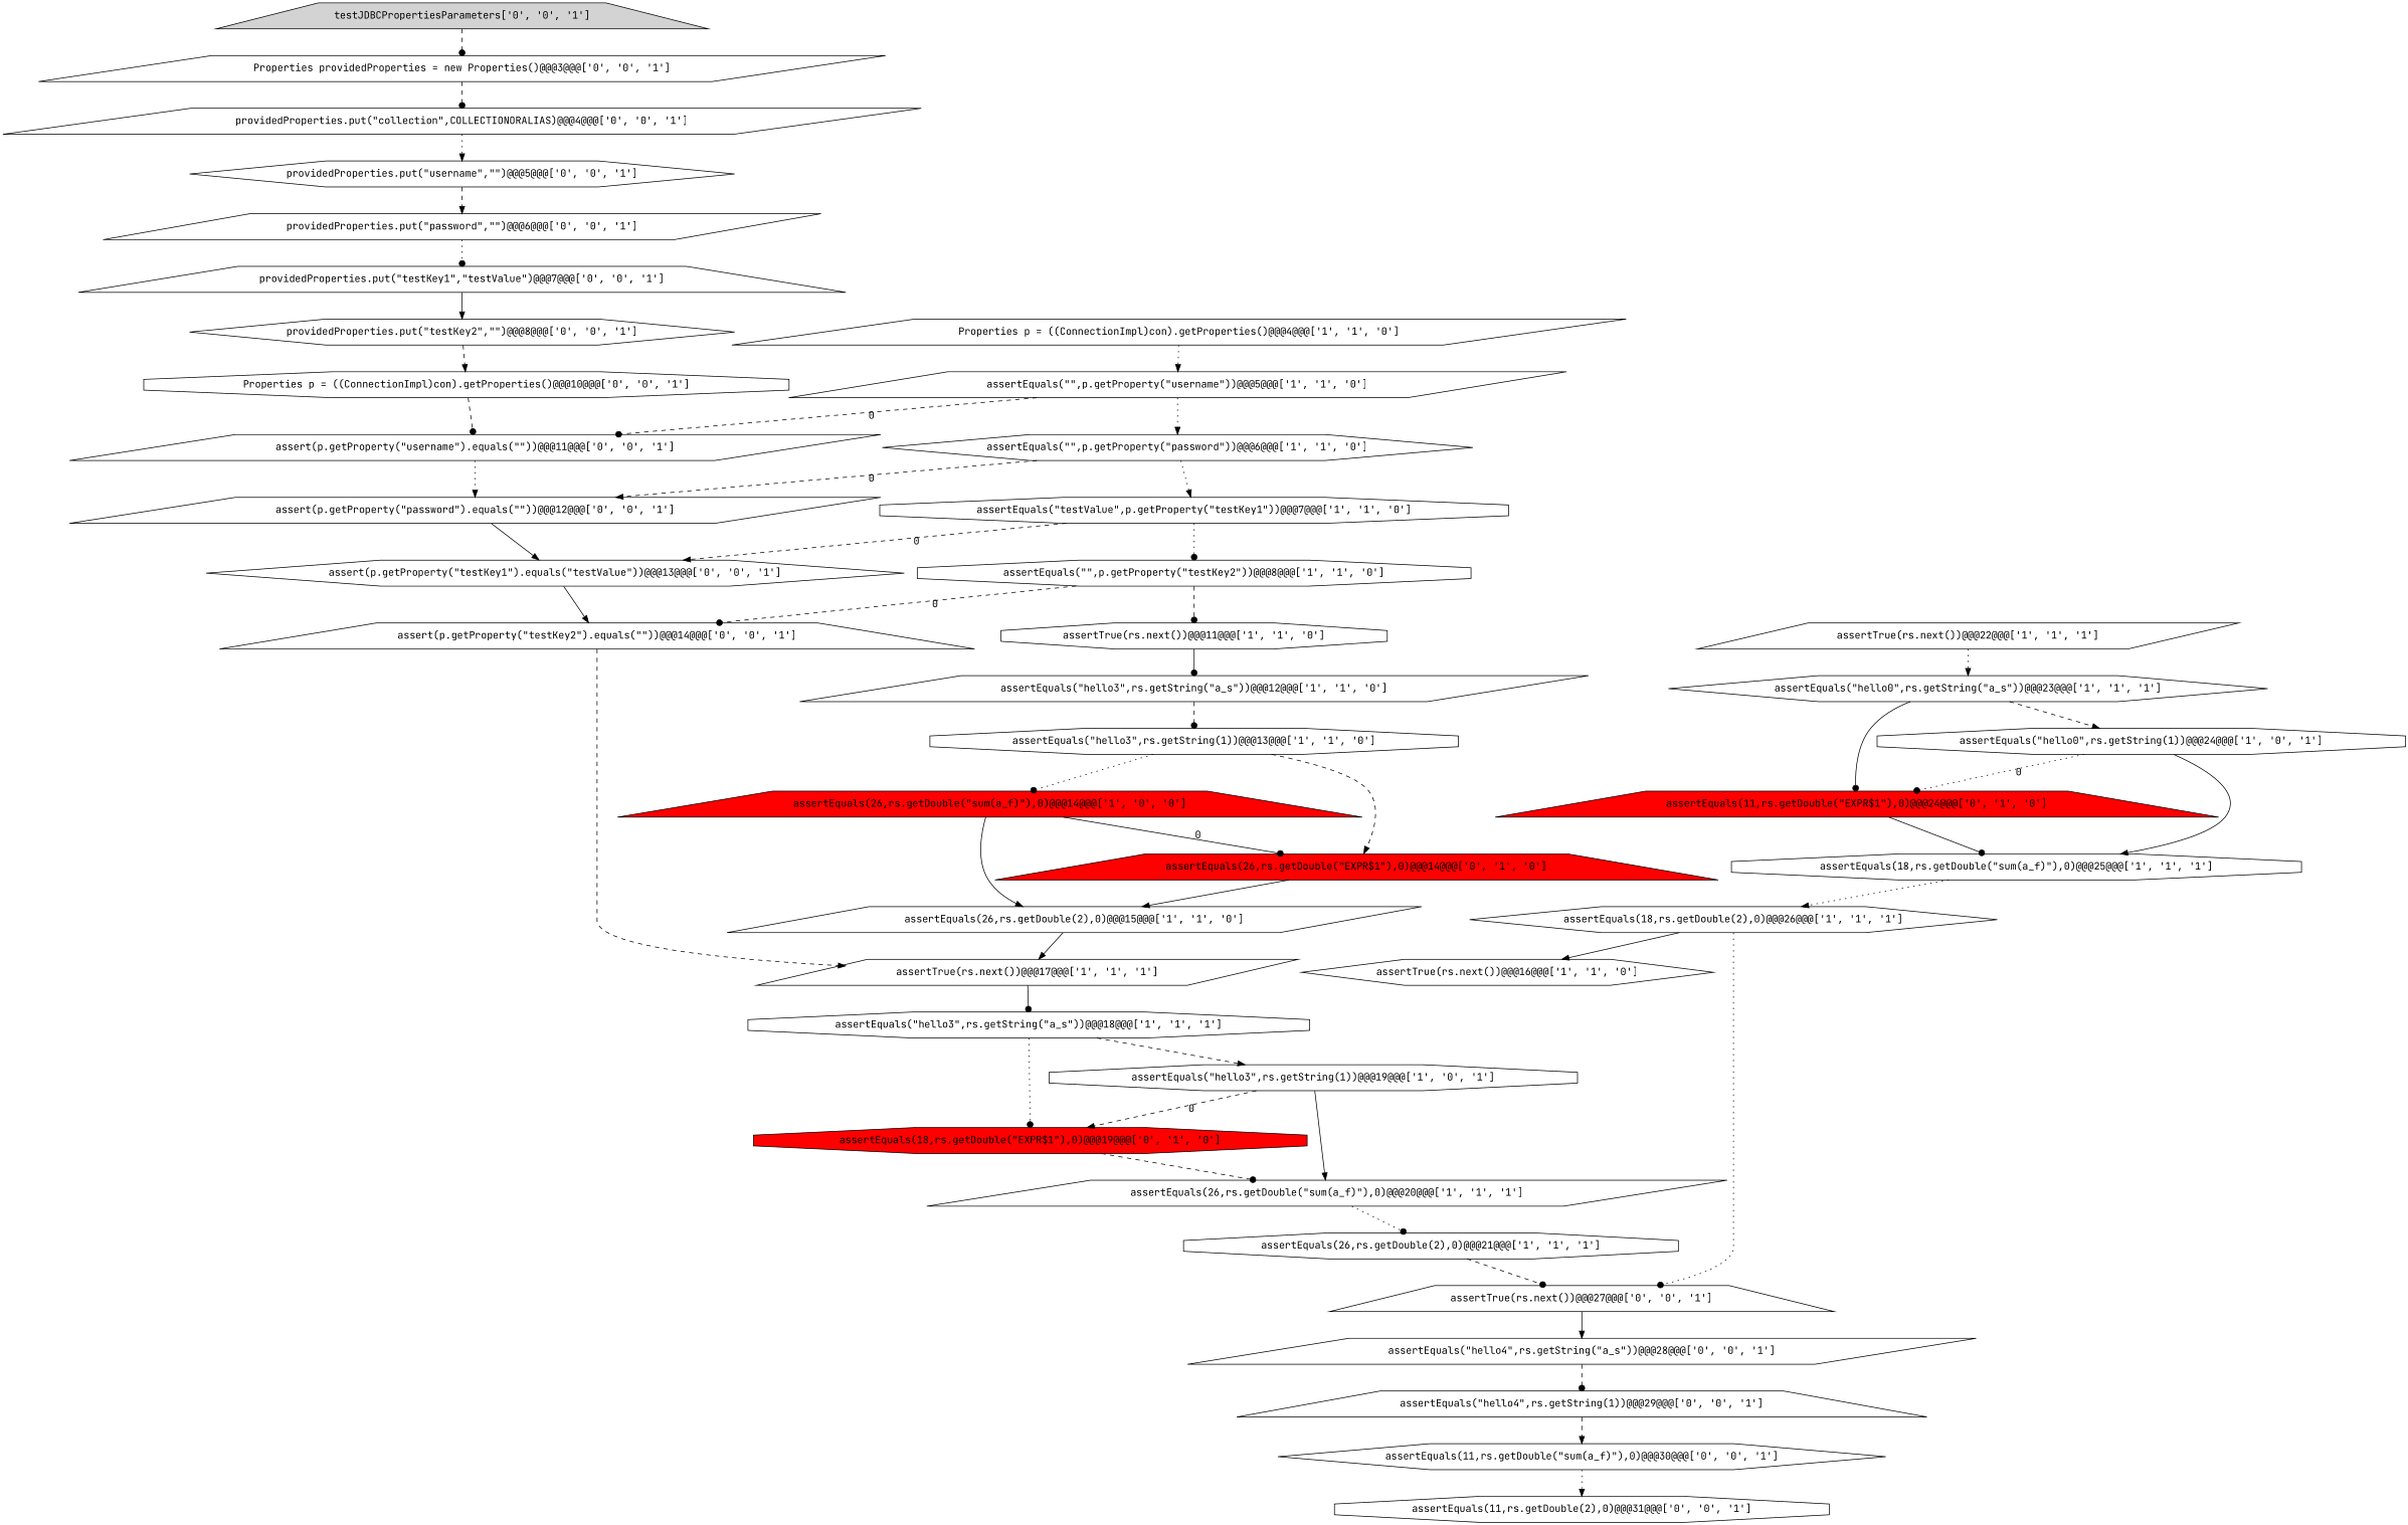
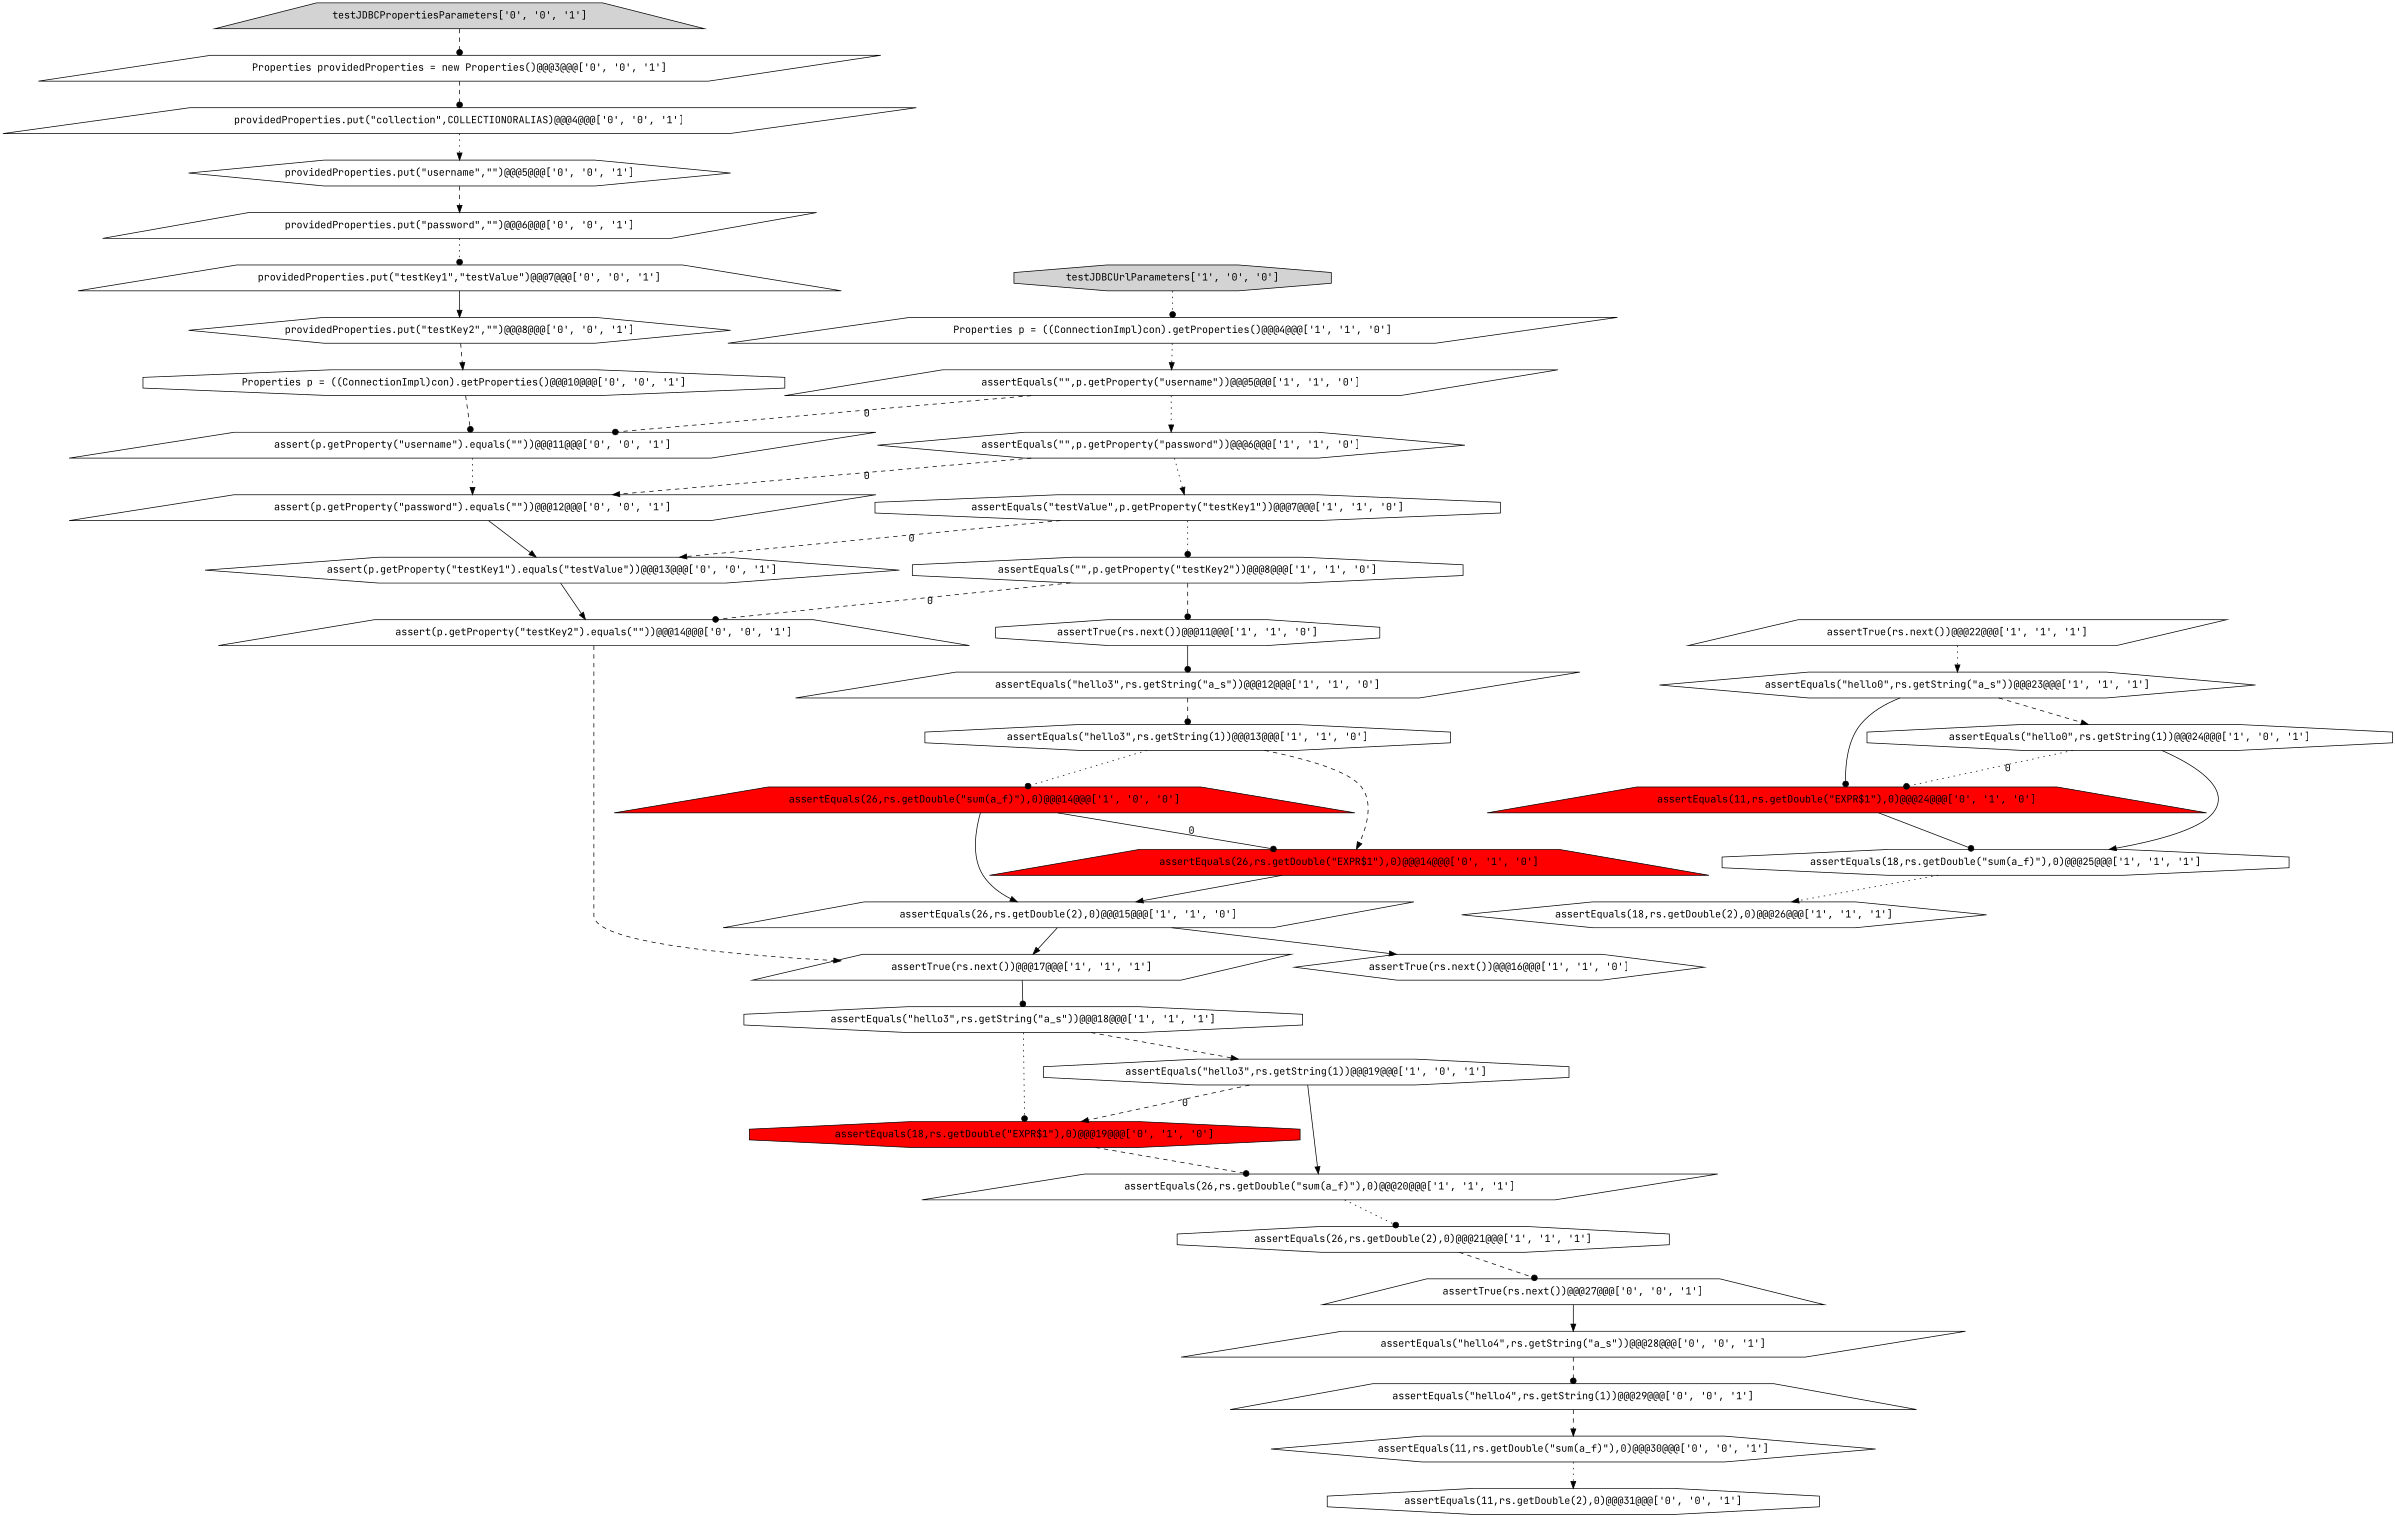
  digraph {
    fontname="JetBrains Mono"
    node [fillcolor=white fontname="JetBrains Mono" shape=parallelogram style=filled]
    edge [arrowhead=normal fontname="JetBrains Mono" style=dashed]
    n1 [fillcolor=lightgray label="testJDBCPropertiesParameters['0', '0', '1']" shape=trapezium]
    n2 [label="Properties providedProperties = new Properties()@@@3@@@['0', '0', '1']"]
    n3 [label="providedProperties.put(\"collection\",COLLECTIONORALIAS)@@@4@@@['0', '0', '1']"]
    n4 [label="assertEquals(11,rs.getDouble(\"sum(a_f)\"),0)@@@30@@@['0', '0', '1']" shape=hexagon]
    n5 [label="assertEquals(11,rs.getDouble(2),0)@@@31@@@['0', '0', '1']" shape=octagon]
    n6 [label="assert(p.getProperty(\"testKey2\").equals(\"\"))@@@14@@@['0', '0', '1']" shape=trapezium]
    n7 [label="assertTrue(rs.next())@@@17@@@['1', '1', '1']"]
    n8 [label="assertEquals(\"hello3\",rs.getString(\"a_s\"))@@@18@@@['1', '1', '1']" shape=octagon]
    n9 [label="providedProperties.put(\"username\",\"\")@@@5@@@['0', '0', '1']" shape=hexagon]
    n10 [label="providedProperties.put(\"password\",\"\")@@@6@@@['0', '0', '1']"]
    n11 [label="providedProperties.put(\"testKey1\",\"testValue\")@@@7@@@['0', '0', '1']" shape=trapezium]
    n12 [label="assertEquals(\"hello4\",rs.getString(1))@@@29@@@['0', '0', '1']" shape=trapezium]
    n13 [fillcolor=red label="assertEquals(18,rs.getDouble(\"EXPR$1\"),0)@@@19@@@['0', '1', '0']" shape=octagon]
    n14 [label="assertEquals(\"hello3\",rs.getString(1))@@@19@@@['1', '0', '1']" shape=octagon]
    n15 [label="assertEquals(26,rs.getDouble(\"sum(a_f)\"),0)@@@20@@@['1', '1', '1']"]
    n16 [label="assertEquals(\"hello3\",rs.getString(\"a_s\"))@@@12@@@['1', '1', '0']"]
    n17 [label="assertEquals(\"hello3\",rs.getString(1))@@@13@@@['1', '1', '0']" shape=octagon]
    n18 [fillcolor=red label="assertEquals(26,rs.getDouble(\"sum(a_f)\"),0)@@@14@@@['1', '0', '0']" shape=trapezium]
    n19 [fillcolor=red label="assertEquals(26,rs.getDouble(\"EXPR$1\"),0)@@@14@@@['0', '1', '0']" shape=trapezium]
    n20 [label="assertEquals(26,rs.getDouble(2),0)@@@15@@@['1', '1', '0']"]
    n21 [label="assertEquals(\"hello4\",rs.getString(\"a_s\"))@@@28@@@['0', '0', '1']"]
    n22 [label="assertEquals(26,rs.getDouble(2),0)@@@21@@@['1', '1', '1']" shape=octagon]
    n23 [label="providedProperties.put(\"testKey2\",\"\")@@@8@@@['0', '0', '1']" shape=hexagon]
    n24 [label="Properties p = ((ConnectionImpl)con).getProperties()@@@10@@@['0', '0', '1']" shape=octagon]
    n25 [label="assertEquals(18,rs.getDouble(2),0)@@@26@@@['1', '1', '1']" shape=hexagon]
    n26 [label="assertTrue(rs.next())@@@27@@@['0', '0', '1']" shape=trapezium]
    n27 [label="assert(p.getProperty(\"testKey1\").equals(\"testValue\"))@@@13@@@['0', '0', '1']" shape=hexagon]
    n28 [label="assertTrue(rs.next())@@@16@@@['1', '1', '0']" shape=hexagon]
    n29 [label="assertEquals(\"hello0\",rs.getString(\"a_s\"))@@@23@@@['1', '1', '1']" shape=hexagon]
    n30 [fillcolor=red label="assertEquals(11,rs.getDouble(\"EXPR$1\"),0)@@@24@@@['0', '1', '0']" shape=trapezium]
    n31 [label="assertEquals(\"hello0\",rs.getString(1))@@@24@@@['1', '0', '1']" shape=octagon]
    n32 [label="assertEquals(18,rs.getDouble(\"sum(a_f)\"),0)@@@25@@@['1', '1', '1']" shape=octagon]
    n33 [label="assertTrue(rs.next())@@@22@@@['1', '1', '1']"]
    n34 [label="assert(p.getProperty(\"password\").equals(\"\"))@@@12@@@['0', '0', '1']"]
    n35 [label="assert(p.getProperty(\"username\").equals(\"\"))@@@11@@@['0', '0', '1']"]
    n36 [label="assertEquals(\"\",p.getProperty(\"password\"))@@@6@@@['1', '1', '0']" shape=hexagon]
    n37 [label="assertEquals(\"testValue\",p.getProperty(\"testKey1\"))@@@7@@@['1', '1', '0']" shape=octagon]
    n38 [label="assertEquals(\"\",p.getProperty(\"testKey2\"))@@@8@@@['1', '1', '0']" shape=octagon]
    n39 [label="Properties p = ((ConnectionImpl)con).getProperties()@@@4@@@['1', '1', '0']"]
    n40 [label="assertEquals(\"\",p.getProperty(\"username\"))@@@5@@@['1', '1', '0']"]
    n41 [label="assertTrue(rs.next())@@@11@@@['1', '1', '0']" shape=octagon]
+   n42 [fillcolor=lightgray label="testJDBCUrlParameters['1', '0', '0']" shape=octagon]
    n1 -> n2 [arrowhead=dot]
    n2 -> n3 [arrowhead=dot]
    n3 -> n9 [style=dotted]
    n4 -> n5 [style=dotted]
    n6 -> n7
    n7 -> n8 [arrowhead=dot style=solid]
    n8 -> n13 [arrowhead=dot style=dotted]
    n8 -> n14
    n9 -> n10
    n10 -> n11 [arrowhead=dot style=dotted]
    n11 -> n23 [style=solid]
    n12 -> n4
    n13 -> n15 [arrowhead=dot]
    n14 -> n13 [label=0]
    n14 -> n15 [style=solid]
    n15 -> n22 [arrowhead=dot style=dotted]
    n16 -> n17 [arrowhead=dot]
    n17 -> n18 [arrowhead=dot style=dotted]
    n17 -> n19
    n18 -> n19 [arrowhead=dot label=0 style=solid]
    n18 -> n20 [style=solid]
    n19 -> n20 [style=solid]
    n20 -> n7 [style=solid]
-   n25 -> n28 [style=solid]
+   n20 -> n28 [style=solid]
    n21 -> n12 [arrowhead=dot]
    n22 -> n26 [arrowhead=dot]
    n23 -> n24
    n24 -> n35 [arrowhead=dot]
-   n25 -> n26 [arrowhead=dot style=dotted]
    n26 -> n21 [style=solid]
    n27 -> n6 [style=solid]
    n29 -> n30 [arrowhead=dot style=solid]
    n29 -> n31
    n30 -> n32 [arrowhead=dot style=solid]
    n31 -> n30 [arrowhead=dot label=0 style=dotted]
    n31 -> n32 [style=solid]
    n32 -> n25 [style=dotted]
    n33 -> n29 [style=dotted]
    n34 -> n27 [style=solid]
    n35 -> n34 [style=dotted]
    n36 -> n34 [label=0]
    n36 -> n37 [style=dotted]
    n37 -> n27 [label=0]
    n37 -> n38 [arrowhead=dot style=dotted]
    n38 -> n6 [arrowhead=dot label=0]
    n38 -> n41 [arrowhead=dot]
    n39 -> n40 [style=dotted]
    n40 -> n35 [arrowhead=dot label=0]
    n40 -> n36 [style=dotted]
    n41 -> n16 [arrowhead=dot style=solid]
+   n42 -> n39 [arrowhead=dot style=dotted]
  }
